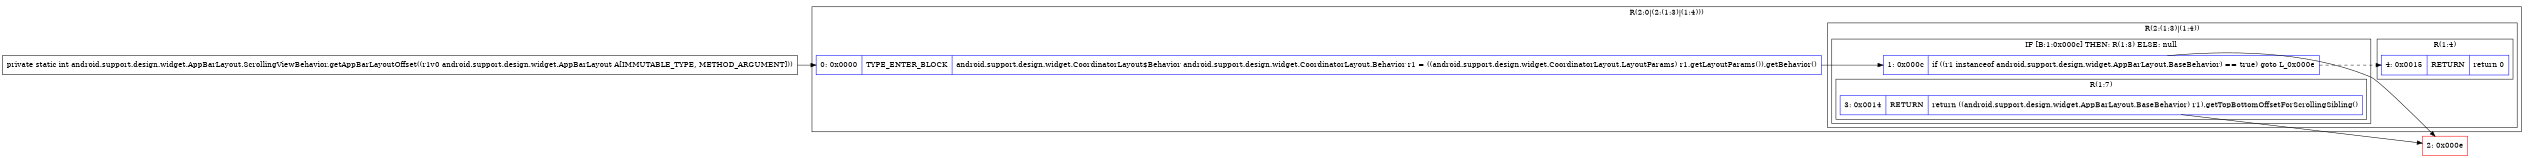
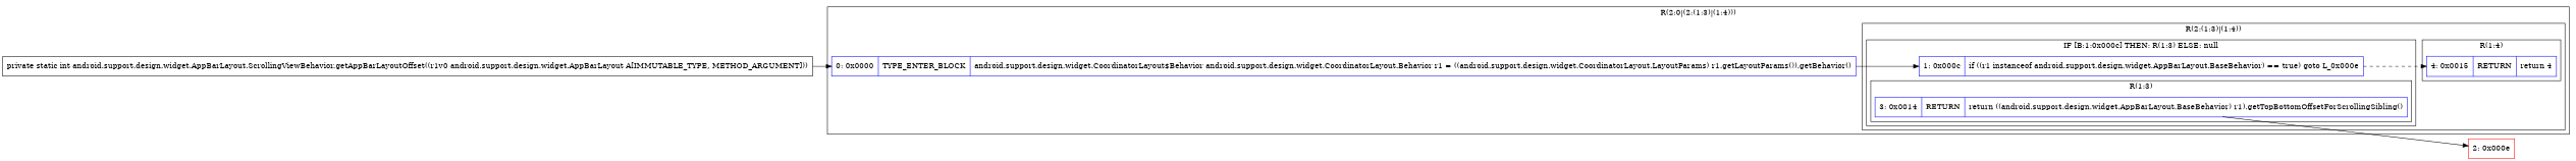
  digraph {
    rankdir=LR
    node [color=blue shape=record]
    n1 [label="{3\:\ 0x0014|RETURN\l|return ((android.support.design.widget.AppBarLayout.BaseBehavior) r1).getTopBottomOffsetForScrollingSibling()\l}"]
    n2 [label="{1\:\ 0x000c|if ((r1 instanceof android.support.design.widget.AppBarLayout.BaseBehavior) == true) goto L_0x000e\l}"]
-   n3 [label="{4\:\ 0x0015|RETURN\l|return 0\l}"]
+   n3 [label="{4\:\ 0x0015|RETURN\l|return 4\l}"]
    n4 [label="{0\:\ 0x0000|TYPE_ENTER_BLOCK\l|android.support.design.widget.CoordinatorLayout$Behavior android.support.design.widget.CoordinatorLayout.Behavior r1 = ((android.support.design.widget.CoordinatorLayout.LayoutParams) r1.getLayoutParams()).getBehavior()\l}"]
    n5 [color=red label="{2\:\ 0x000e}"]
    n6 [label="{private static int android.support.design.widget.AppBarLayout.ScrollingViewBehavior.getAppBarLayoutOffset((r1v0 android.support.design.widget.AppBarLayout A[IMMUTABLE_TYPE, METHOD_ARGUMENT])) }" color=""]
    subgraph cluster_1 {
      label="R(2:0|(2:(1:3)|(1:4)))"
      n4
      subgraph cluster_2 {
        label="R(2:(1:3)|(1:4))"
        subgraph cluster_3 {
          label="IF [B:1:0x000c] THEN: R(1:3) ELSE: null"
          n2
          subgraph cluster_4 {
-           label="R(1:7)"
+           label="R(1:3)"
            n1
          }
        }
        subgraph cluster_5 {
          label="R(1:4)"
          n3
        }
      }
    }
    n1 -> n5
    n2 -> n3 [style=dashed]
-   n2 -> n5
    n4 -> n2
    n6 -> n4
  }
